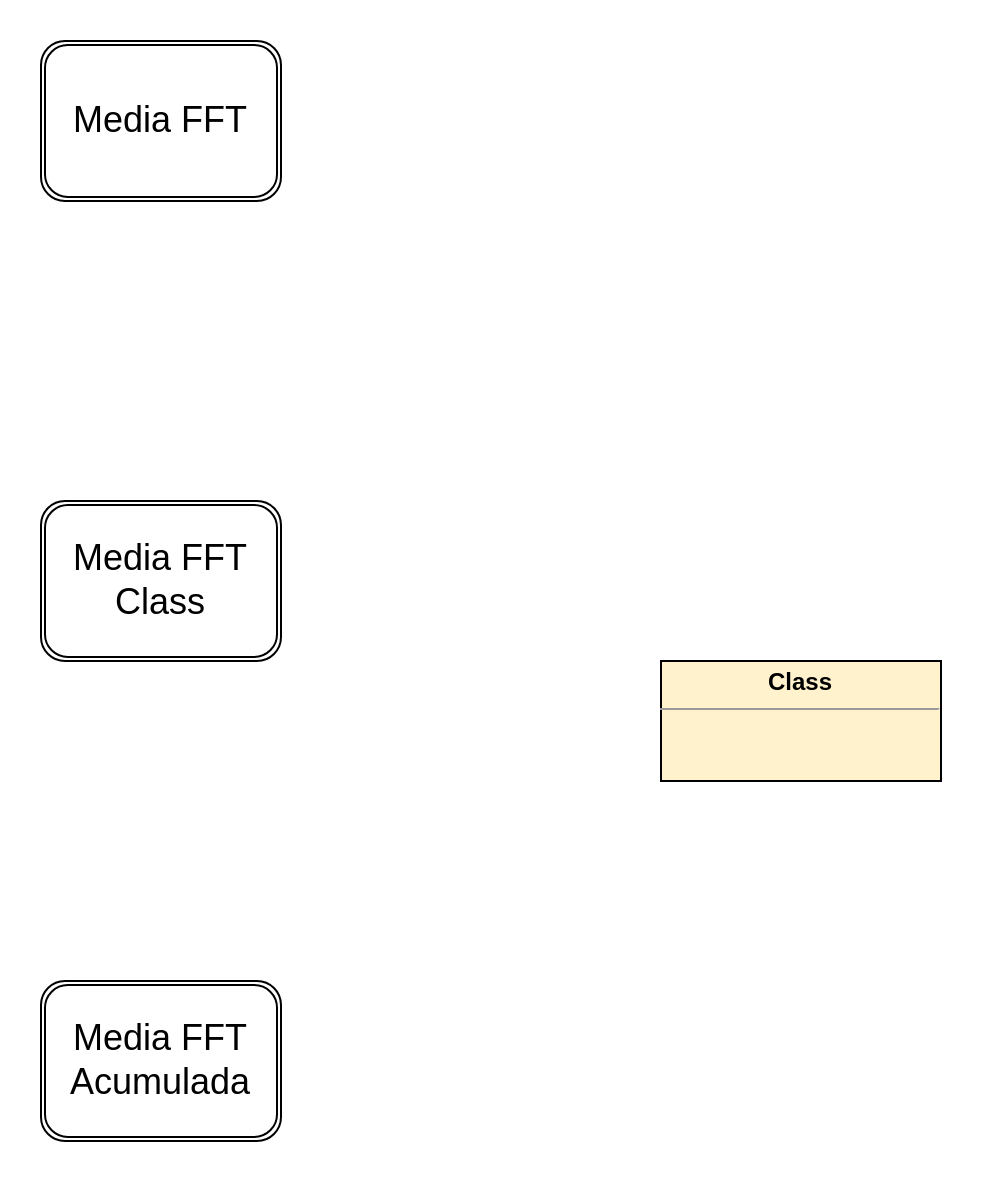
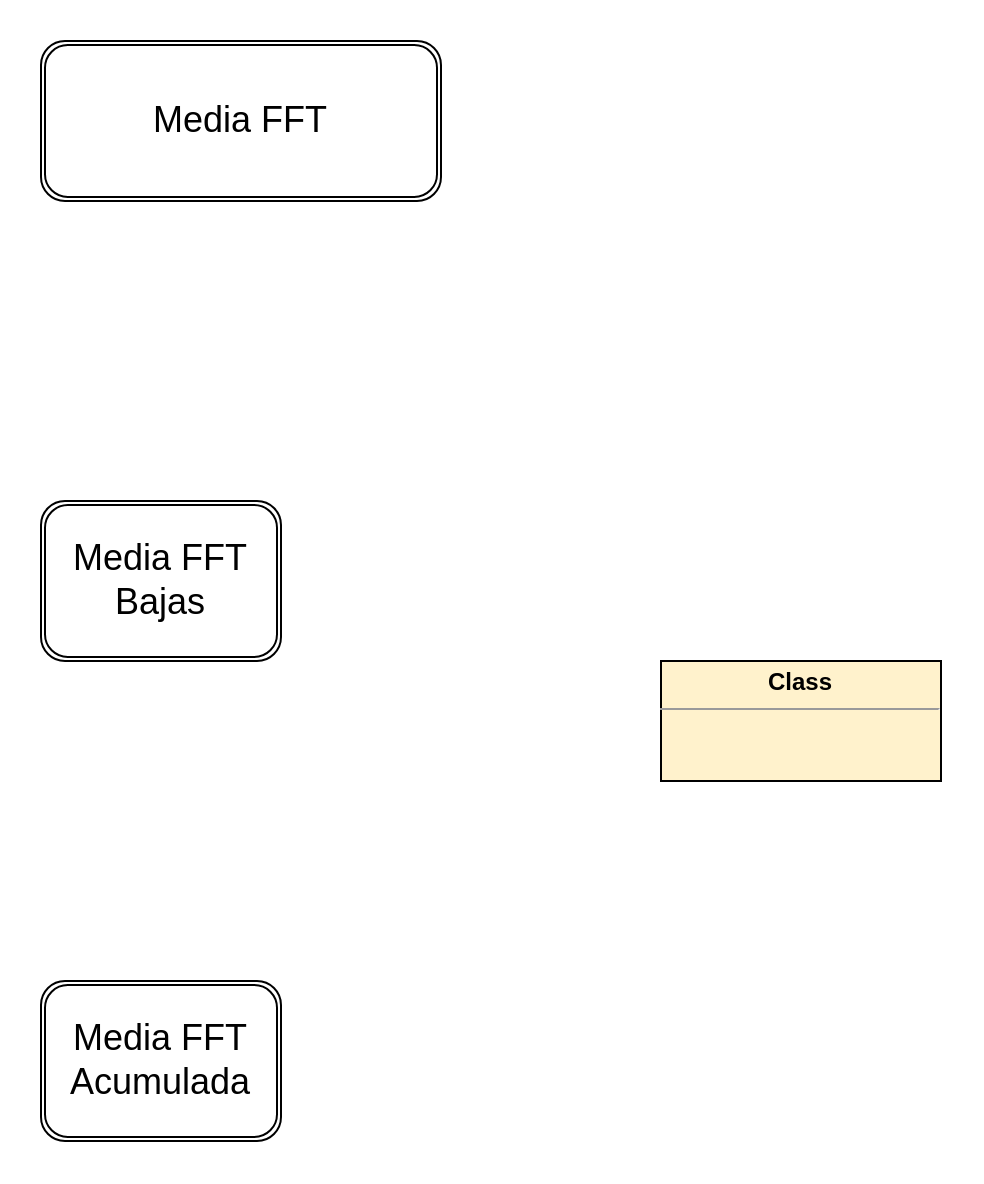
  <mxCell id="0" />
  <mxCell id="1" parent="0" />
- <mxCell id="2" value="&lt;font style=&quot;font-size: 18px&quot;&gt;Media FFT&lt;/font&gt;" style="shape=ext;rounded=1;html=1;whiteSpace=wrap;double=1;" vertex="1" parent="1"><mxGeometry x="20" y="20" width="120" height="80" as="geometry" /></mxCell>
- <mxCell id="3" value="&lt;font style=&quot;font-size: 18px&quot;&gt;Media FFT Class&lt;/font&gt;" style="shape=ext;rounded=1;html=1;whiteSpace=wrap;double=1;" vertex="1" parent="1"><mxGeometry x="20" y="250" width="120" height="80" as="geometry" /></mxCell>
+ <mxCell id="2" value="&lt;font style=&quot;font-size: 18px&quot;&gt;Media FFT&lt;/font&gt;" style="shape=ext;rounded=1;html=1;whiteSpace=wrap;double=1;" vertex="1" parent="1"><mxGeometry x="20" y="20" width="200" height="80" as="geometry" /></mxCell>
+ <mxCell id="3" value="&lt;font style=&quot;font-size: 18px&quot;&gt;Media FFT Bajas&lt;/font&gt;" style="shape=ext;rounded=1;html=1;whiteSpace=wrap;double=1;" vertex="1" parent="1"><mxGeometry x="20" y="250" width="120" height="80" as="geometry" /></mxCell>
  <mxCell id="4" value="&lt;font style=&quot;font-size: 18px&quot;&gt;Media FFT Acumulada&lt;/font&gt;" style="shape=ext;rounded=1;html=1;whiteSpace=wrap;double=1;" vertex="1" parent="1"><mxGeometry x="20" y="490" width="120" height="80" as="geometry" /></mxCell>
  <mxCell id="5" value="&lt;p style=&quot;margin:0px;margin-top:4px;text-align:center;&quot;&gt;&lt;b&gt;Class&lt;/b&gt;&lt;/p&gt;&lt;hr size=&quot;1&quot;/&gt;&lt;div style=&quot;height:2px;&quot;&gt;&lt;/div&gt;" style="verticalAlign=top;align=left;overflow=fill;fontSize=12;fontFamily=Helvetica;html=1;fillColor=#fff2cc;" vertex="1" parent="1"><mxGeometry x="330" y="330" width="140" height="60" as="geometry" /></mxCell>
